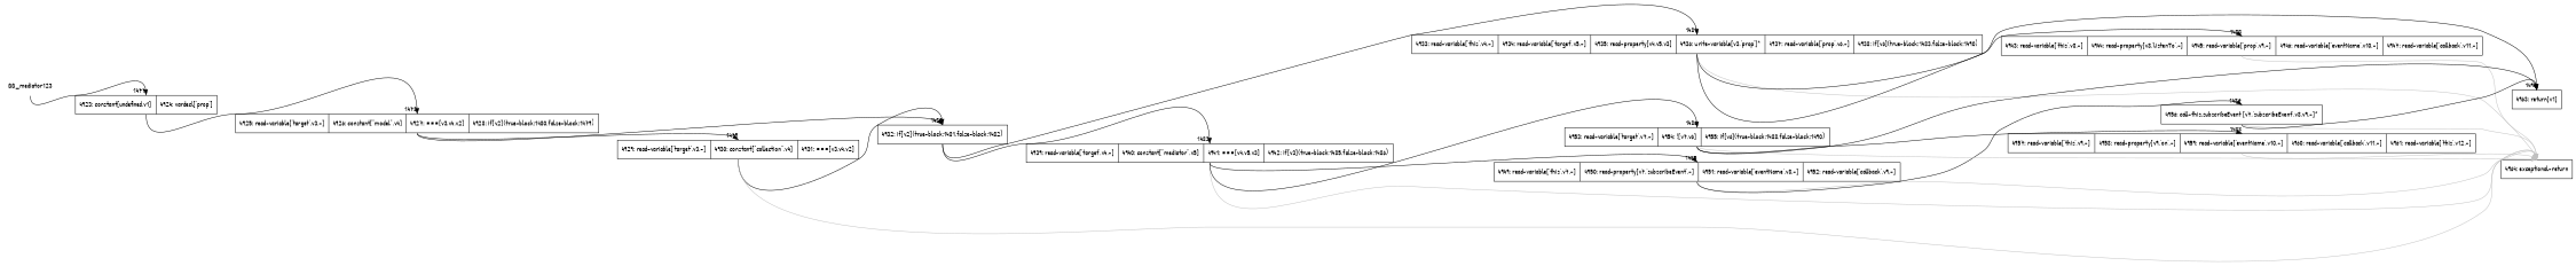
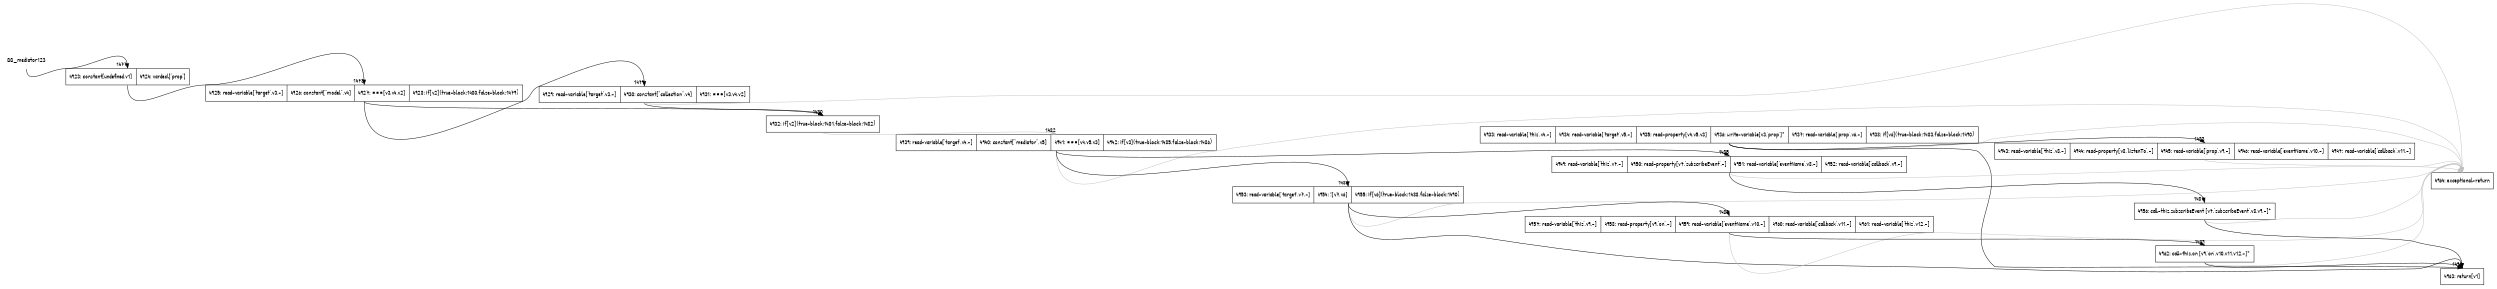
  digraph {
    fontname="Patrick Hand"
    rankdir=LR
    node [fontname="Patrick Hand" shape=record]
    edge [fontname="Patrick Hand" headport=n tailport=s]
    n1 [label=BB_mediator123 shape=none]
    n2 [label="{4923: constant[undefined,v1]|4924: vardecl['prop']}"]
    n3 [label="{4925: read-variable['target',v3,-]|4926: constant[\"model\",v4]|4927: ===[v3,v4,v2]|4928: if[v2](true-block:1480,false-block:1479)}"]
    n4 [label="{4932: if[v2](true-block:1481,false-block:1482)}"]
    n5 [label="{4929: read-variable['target',v3,-]|4930: constant[\"collection\",v4]|4931: ===[v3,v4,v2]}"]
    n6 [label="{4933: read-variable['this',v4,-]|4934: read-variable['target',v5,-]|4935: read-property[v4,v5,v3]|4936: write-variable[v3,'prop']*|4937: read-variable['prop',v6,-]|4938: if[v6](true-block:1483,false-block:1490)}"]
    n7 [label="{4939: read-variable['target',v4,-]|4940: constant[\"mediator\",v5]|4941: ===[v4,v5,v3]|4942: if[v3](true-block:1485,false-block:1486)}"]
    n8 [label="{4964: exceptional-return}"]
    n9 [label="{4943: read-variable['this',v8,-]|4944: read-property[v8,'listenTo',-]|4945: read-variable['prop',v9,-]|4946: read-variable['eventName',v10,-]|4947: read-variable['callback',v11,-]}"]
    n10 [label="{4963: return[v1]}"]
    n11 [label="{4949: read-variable['this',v7,-]|4950: read-property[v7,'subscribeEvent',-]|4951: read-variable['eventName',v8,-]|4952: read-variable['callback',v9,-]}"]
    n12 [label="{4953: read-variable['target',v7,-]|4954: ![v7,v6]|4955: if[v6](true-block:1488,false-block:1490)}"]
    n13 [label="{4956: call-this.subscribeEvent [v7,'subscribeEvent',v8,v9,-]*}"]
    n14 [label="{4957: read-variable['this',v9,-]|4958: read-property[v9,'on',-]|4959: read-variable['eventName',v10,-]|4960: read-variable['callback',v11,-]|4961: read-variable['this',v12,-]}"]
+   n15 [label="{4962: call-this.on [v9,'on',v10,v11,v12,-]*}"]
    n1 -> n2 [headlabel="    1477"]
    n2 -> n3 [headlabel="      1478"]
    n3 -> n4 [headlabel="      1480"]
    n3 -> n5 [headlabel="      1479"]
-   n4 -> n6 [headlabel="      1481"]
-   n4 -> n7 [headlabel="      1482"]
+   n4 -> n7 [headlabel="      1482" color=gray]
    n5 -> n4
    n5 -> n8 [color=gray]
    n6 -> n8 [color=gray]
    n6 -> n9 [headlabel="      1483"]
    n6 -> n10 [headlabel="      1490"]
    n7 -> n8 [color=gray]
    n7 -> n11 [headlabel="      1485"]
    n7 -> n12 [headlabel="      1486"]
    n9 -> n8 [color=gray]
    n11 -> n8 [color=gray]
    n11 -> n13 [headlabel="      1487"]
    n12 -> n8 [color=gray]
    n12 -> n10
    n12 -> n14 [headlabel="      1488"]
    n13 -> n8 [color=gray]
    n13 -> n10
    n14 -> n8 [color=gray]
+   n14 -> n15 [headlabel="      1489"]
+   n15 -> n8 [color=gray]
+   n15 -> n10
  }
